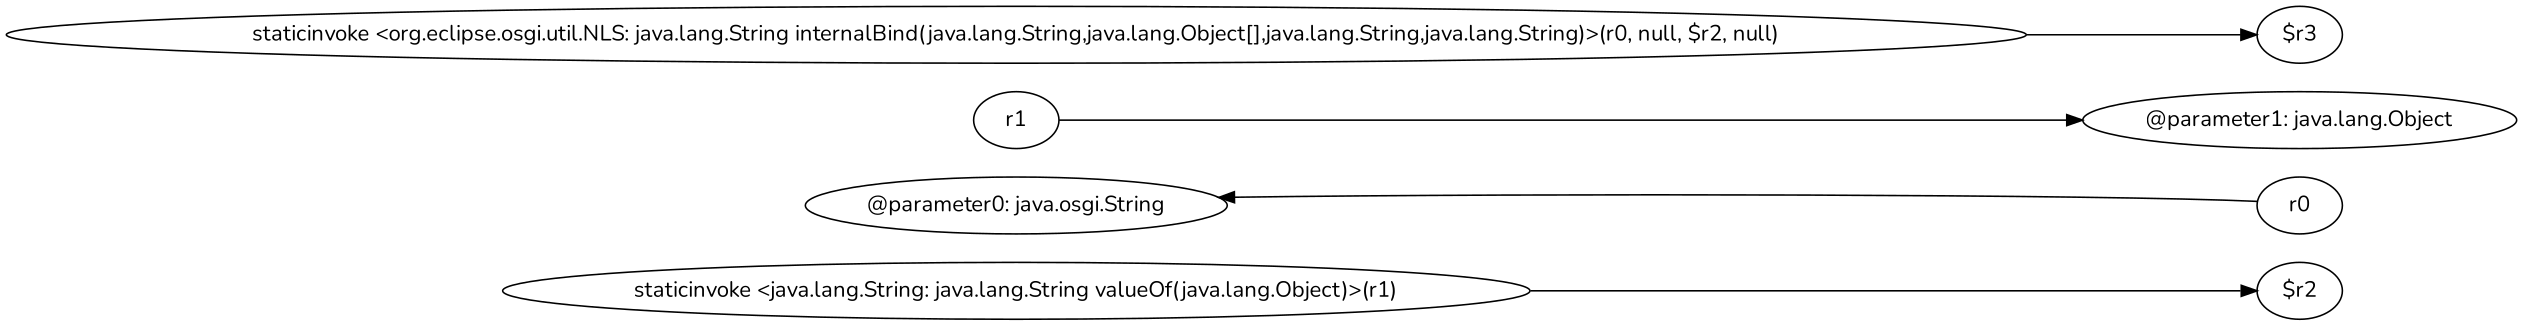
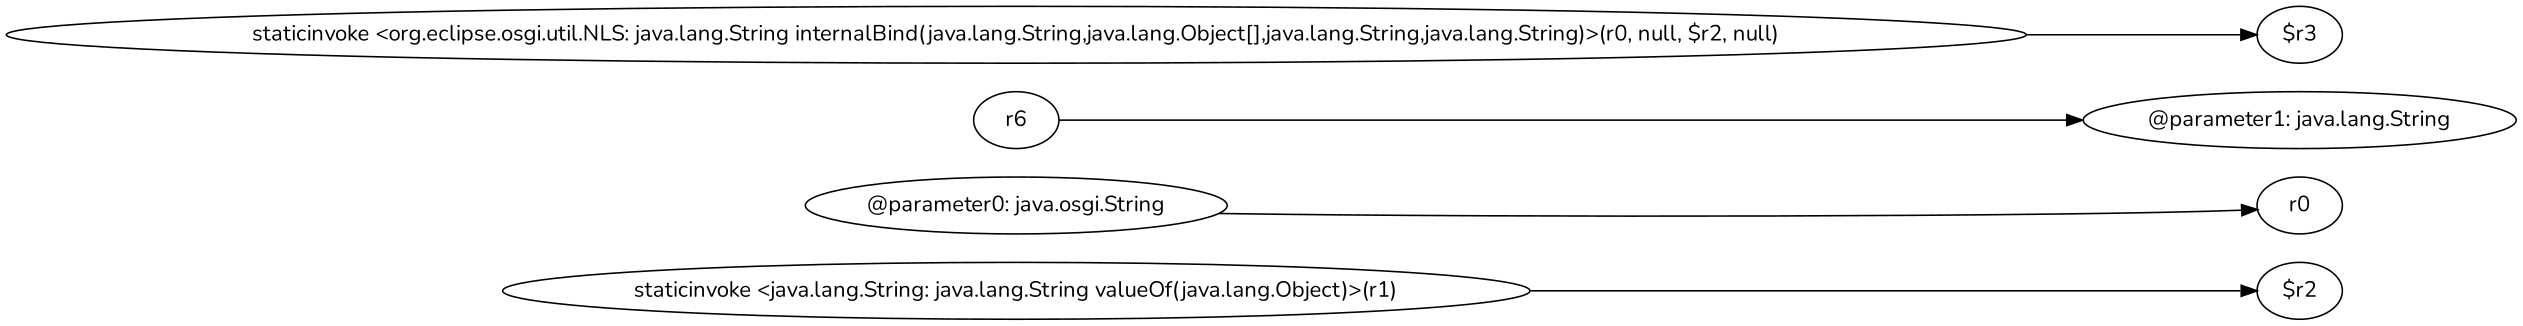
  digraph {
    fontname=Nunito
    rankdir=LR
    node [fontname=Nunito]
    edge [fontname=Nunito]
    n1 [label="staticinvoke <java.lang.String: java.lang.String valueOf(java.lang.Object)>(r1)"]
    n2 [label="$r2"]
    n3 [label="@parameter0: java.osgi.String"]
    n4 [label=r0]
-   n5 [label="@parameter1: java.lang.Object"]
-   n6 [label=r1]
+   n5 [label="@parameter1: java.lang.String"]
+   n6 [label=r6]
    n7 [label="staticinvoke <org.eclipse.osgi.util.NLS: java.lang.String internalBind(java.lang.String,java.lang.Object[],java.lang.String,java.lang.String)>(r0, null, $r2, null)"]
    n8 [label="$r3"]
    n1 -> n2
-   n4 -> n3
+   n3 -> n4
    n6 -> n5
    n7 -> n8
  }
